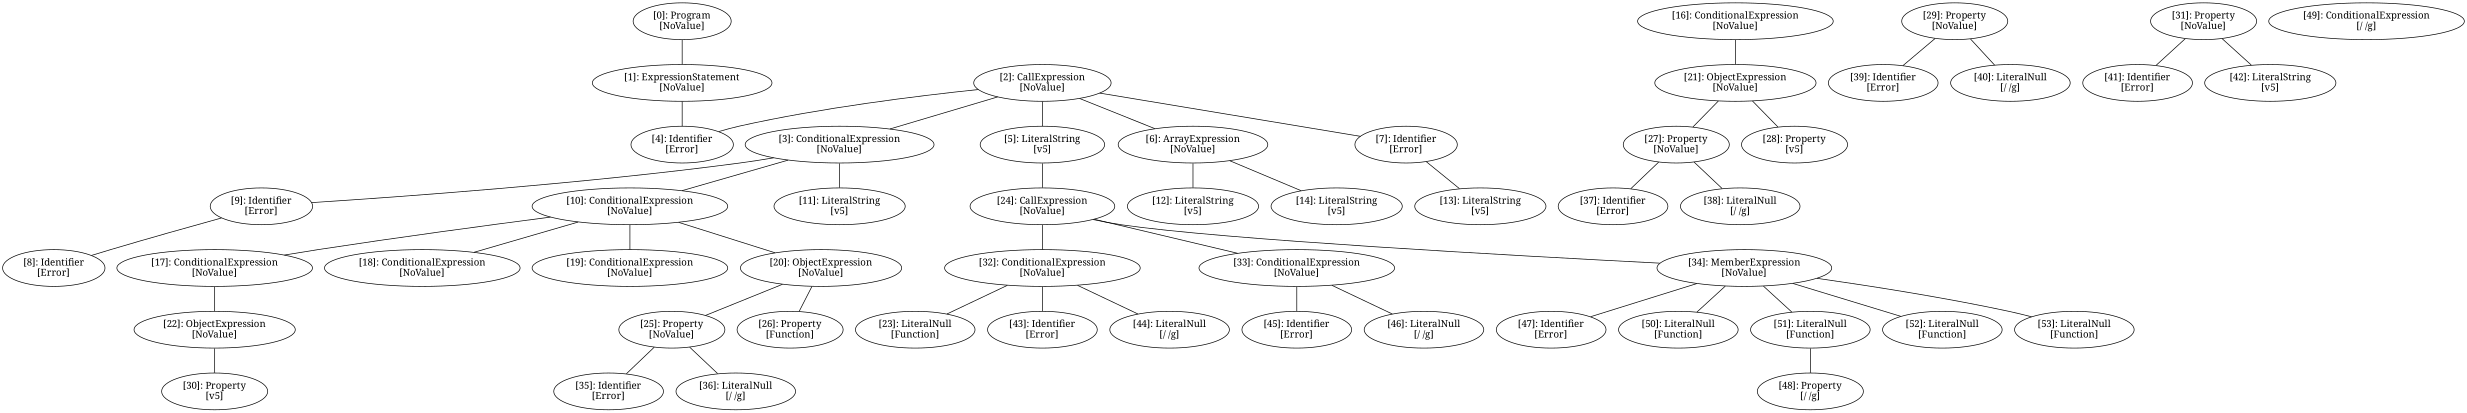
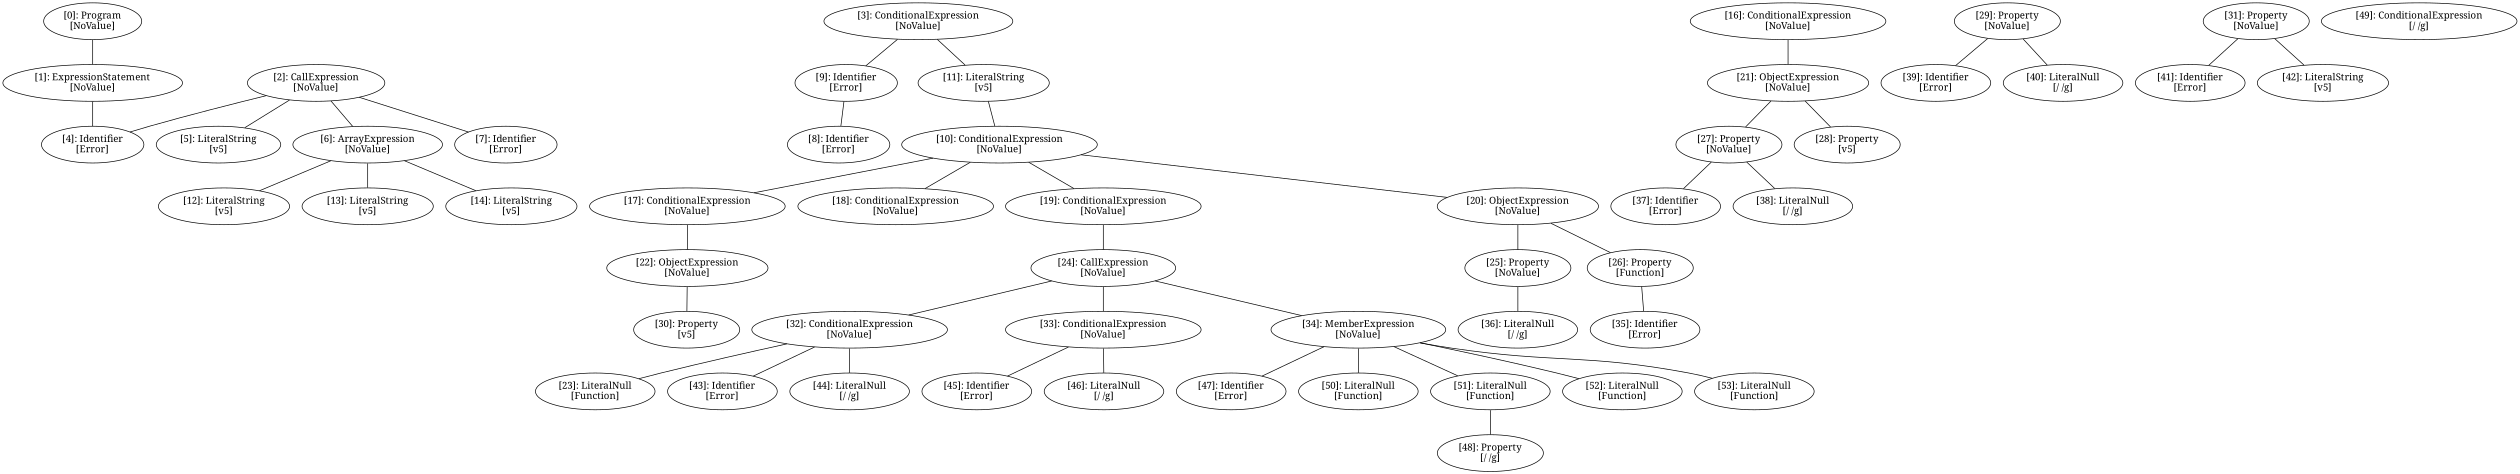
  graph {
    fontname="Noto Serif"
    node [fontname="Noto Serif"]
    edge [fontname="Noto Serif"]
    n1 [label="[0]: Program\n[NoValue]"]
    n2 [label="[1]: ExpressionStatement\n[NoValue]"]
    n3 [label="[4]: Identifier\n[Error]"]
    n4 [label="[2]: CallExpression\n[NoValue]"]
    n5 [label="[3]: ConditionalExpression\n[NoValue]"]
    n6 [label="[5]: LiteralString\n[v5]"]
    n7 [label="[6]: ArrayExpression\n[NoValue]"]
    n8 [label="[7]: Identifier\n[Error]"]
    n9 [label="[9]: Identifier\n[Error]"]
    n10 [label="[10]: ConditionalExpression\n[NoValue]"]
    n11 [label="[11]: LiteralString\n[v5]"]
    n12 [label="[12]: LiteralString\n[v5]"]
    n13 [label="[13]: LiteralString\n[v5]"]
    n14 [label="[14]: LiteralString\n[v5]"]
    n15 [label="[8]: Identifier\n[Error]"]
    n16 [label="[17]: ConditionalExpression\n[NoValue]"]
    n17 [label="[18]: ConditionalExpression\n[NoValue]"]
    n18 [label="[19]: ConditionalExpression\n[NoValue]"]
    n19 [label="[20]: ObjectExpression\n[NoValue]"]
    n20 [label="[16]: ConditionalExpression\n[NoValue]"]
    n21 [label="[21]: ObjectExpression\n[NoValue]"]
    n22 [label="[22]: ObjectExpression\n[NoValue]"]
    n23 [label="[24]: CallExpression\n[NoValue]"]
    n24 [label="[25]: Property\n[NoValue]"]
    n25 [label="[26]: Property\n[Function]"]
    n26 [label="[27]: Property\n[NoValue]"]
    n27 [label="[28]: Property\n[v5]"]
    n28 [label="[30]: Property\n[v5]"]
    n29 [label="[23]: LiteralNull\n[Function]"]
    n30 [label="[32]: ConditionalExpression\n[NoValue]"]
    n31 [label="[33]: ConditionalExpression\n[NoValue]"]
    n32 [label="[34]: MemberExpression\n[NoValue]"]
    n33 [label="[35]: Identifier\n[Error]"]
    n34 [label="[36]: LiteralNull\n[/ /g]"]
    n35 [label="[37]: Identifier\n[Error]"]
    n36 [label="[38]: LiteralNull\n[/ /g]"]
    n37 [label="[29]: Property\n[NoValue]"]
    n38 [label="[39]: Identifier\n[Error]"]
    n39 [label="[40]: LiteralNull\n[/ /g]"]
    n40 [label="[31]: Property\n[NoValue]"]
    n41 [label="[41]: Identifier\n[Error]"]
    n42 [label="[42]: LiteralString\n[v5]"]
    n43 [label="[43]: Identifier\n[Error]"]
    n44 [label="[44]: LiteralNull\n[/ /g]"]
    n45 [label="[45]: Identifier\n[Error]"]
    n46 [label="[46]: LiteralNull\n[/ /g]"]
    n47 [label="[47]: Identifier\n[Error]"]
    n48 [label="[50]: LiteralNull\n[Function]"]
    n49 [label="[51]: LiteralNull\n[Function]"]
    n50 [label="[52]: LiteralNull\n[Function]"]
    n51 [label="[53]: LiteralNull\n[Function]"]
    n52 [label="[48]: Property\n[/ /g]"]
    n53 [label="[49]: ConditionalExpression\n[/ /g]"]
    n1 -- n2
    n2 -- n3
    n4 -- n3
-   n4 -- n5
    n4 -- n6
    n4 -- n7
    n4 -- n8
    n5 -- n9
-   n5 -- n10
+   n11 -- n10
    n5 -- n11
    n7 -- n12
-   n8 -- n13
+   n7 -- n13
    n7 -- n14
    n9 -- n15
    n10 -- n16
    n10 -- n17
    n10 -- n18
    n10 -- n19
    n16 -- n22
-   n6 -- n23
+   n18 -- n23
    n19 -- n24
    n19 -- n25
    n20 -- n21
    n21 -- n26
    n21 -- n27
    n22 -- n28
    n23 -- n30
    n23 -- n31
    n23 -- n32
-   n24 -- n33
+   n25 -- n33
    n24 -- n34
    n26 -- n35
    n26 -- n36
    n30 -- n29
    n30 -- n43
    n30 -- n44
    n31 -- n45
    n31 -- n46
    n32 -- n47
    n32 -- n48
    n32 -- n49
    n32 -- n50
    n32 -- n51
    n37 -- n38
    n37 -- n39
    n40 -- n41
    n40 -- n42
    n49 -- n52
  }
